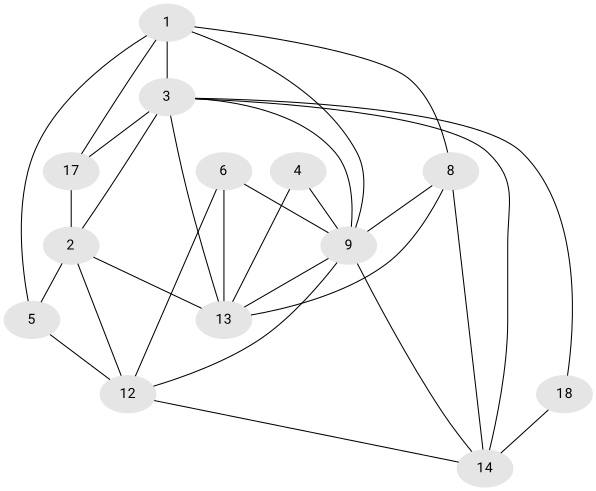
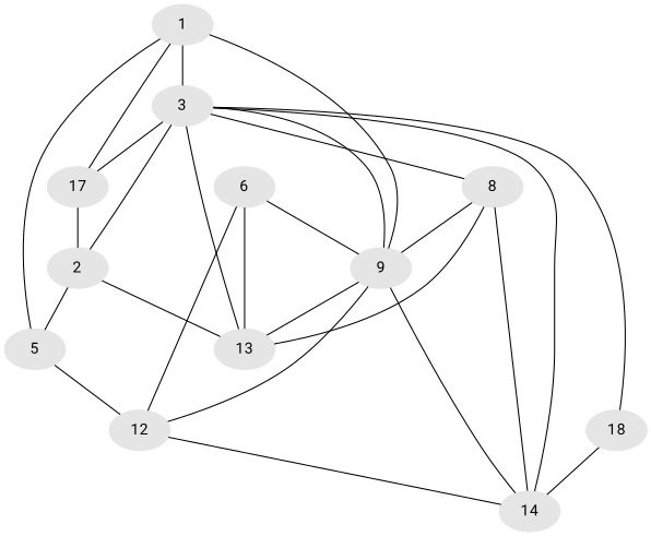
  graph {
    fontname="Roboto Mono"
    node [color=gray90 fontname="Roboto Mono" style=filled]
    edge [fontname="Roboto Mono" weight=1.0]
    1
    3
    5
    9
    17
    2
    12
    13
    8
    n10 [label=18]
    14
-   4
    6
    1 -- 3 [weight=4.0]
    1 -- 5
    1 -- 9
    1 -- 17
    3 -- 9
    3 -- 17
    3 -- 13 [weight=3.0]
-   1 -- 8
+   3 -- 8
    3 -- n10
    3 -- 14 [weight=2.0]
    5 -- 12
    9 -- 12
    9 -- 13 [weight=2.0]
    9 -- 14
    17 -- 2
    2 -- 3 [weight=3.0]
    2 -- 5
-   2 -- 12
    2 -- 13
    12 -- 14
    8 -- 9 [weight=2.0]
    8 -- 13
    8 -- 14
    n10 -- 14
-   4 -- 9
-   4 -- 13
    6 -- 9
    6 -- 12
    6 -- 13
  }
